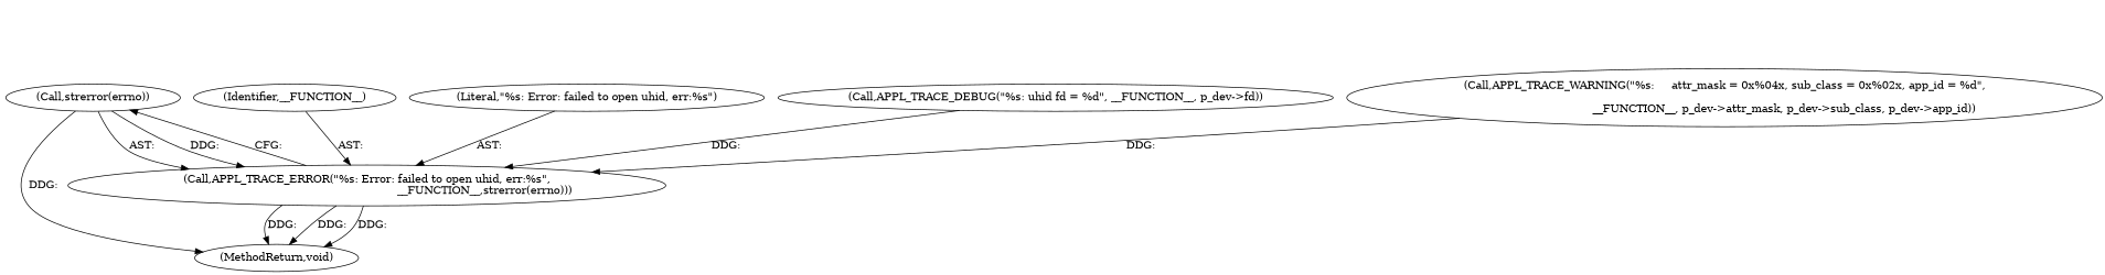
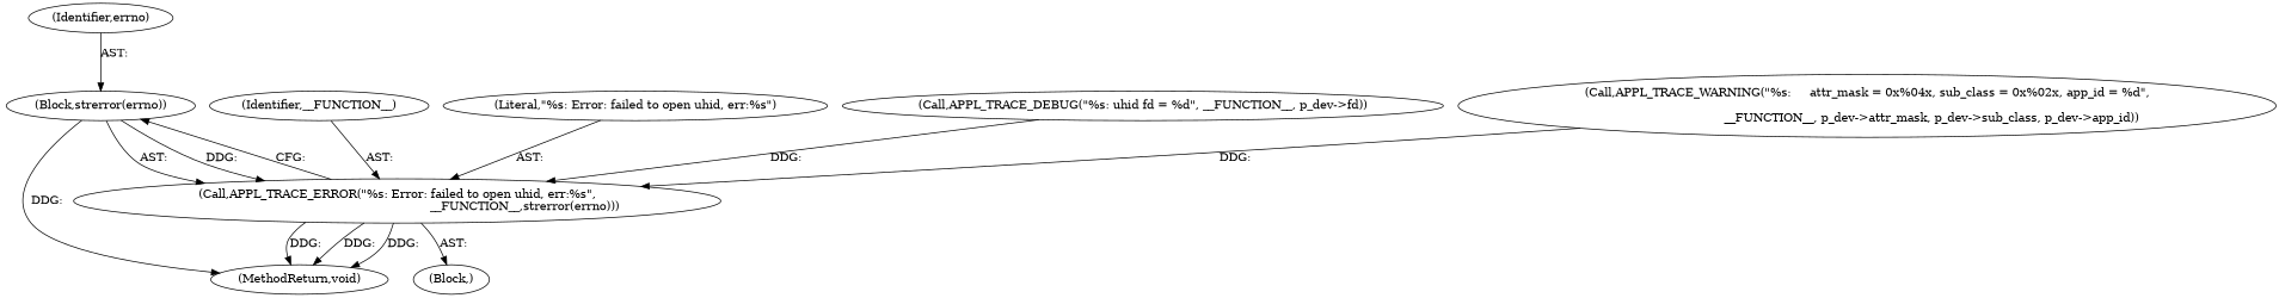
  digraph {
-   n1 [label="(Call,strerror(errno))"]
+   n1 [label="(Block,strerror(errno))"]
    n2 [label="(Call,APPL_TRACE_ERROR(\"%s: Error: failed to open uhid, err:%s\",\n                                                                     __FUNCTION__,strerror(errno)))"]
    n3 [label="(MethodReturn,void)"]
+   n4 [label="(Block,)"]
+   n5 [label="(Identifier,errno)"]
    n6 [label="(Identifier,__FUNCTION__)"]
    n7 [label="(Literal,\"%s: Error: failed to open uhid, err:%s\")"]
    n8 [label="(Call,APPL_TRACE_DEBUG(\"%s: uhid fd = %d\", __FUNCTION__, p_dev->fd))"]
    n9 [label="(Call,APPL_TRACE_WARNING(\"%s:     attr_mask = 0x%04x, sub_class = 0x%02x, app_id = %d\",\n\n                                   __FUNCTION__, p_dev->attr_mask, p_dev->sub_class, p_dev->app_id))"]
    n1 -> n2 [label="AST: "]
    n1 -> n2 [label="DDG: "]
    n1 -> n3 [label="DDG: "]
    n2 -> n1 [label="CFG: "]
    n2 -> n3 [label="DDG: "]
    n2 -> n3 [label="DDG: "]
    n2 -> n3 [label="DDG: "]
+   n2 -> n4 [label="AST: "]
+   n5 -> n1 [label="AST: "]
    n6 -> n2 [label="AST: "]
    n7 -> n2 [label="AST: "]
    n8 -> n2 [label="DDG: "]
    n9 -> n2 [label="DDG: "]
  }
